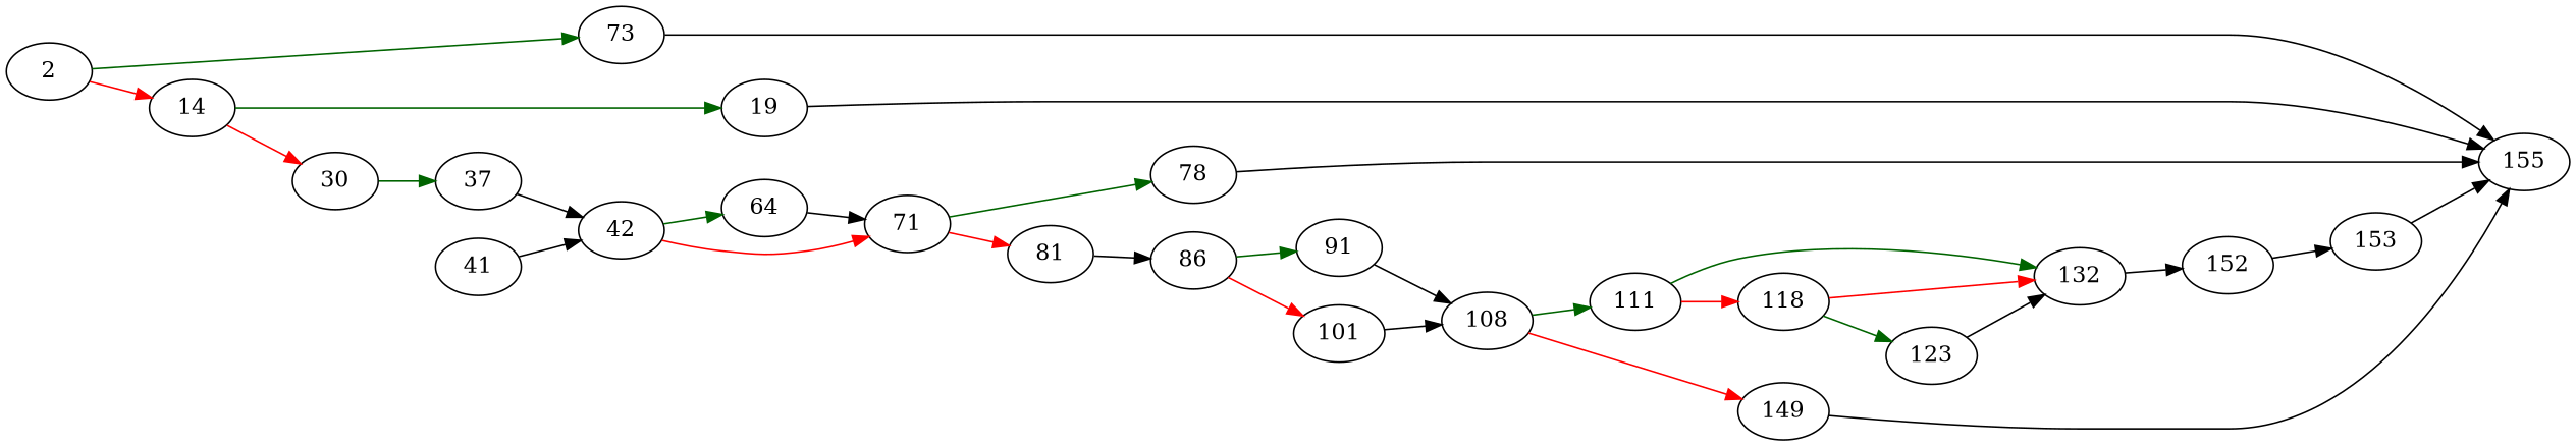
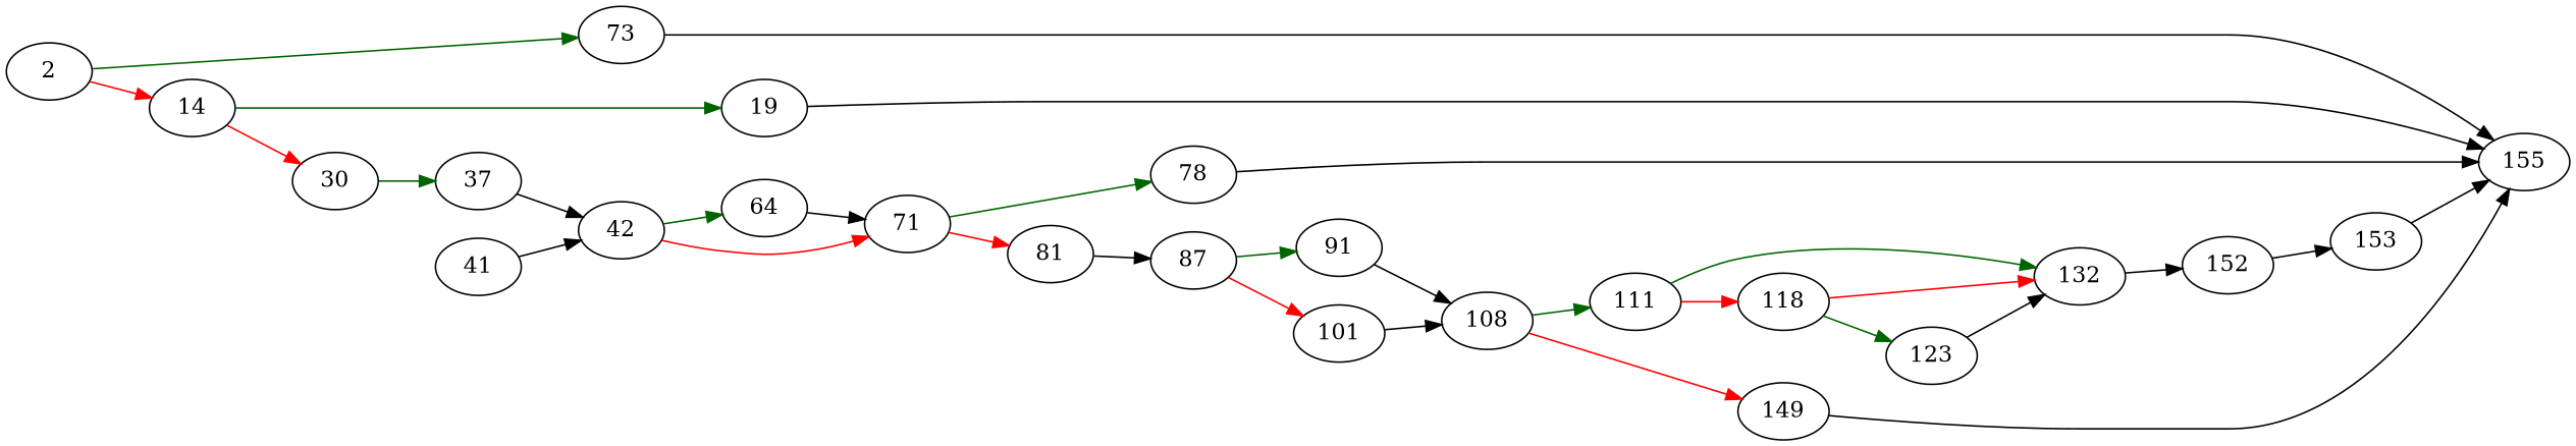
  strict digraph {
    rankdir=LR
    2 [entry=true]
    n2 [label=73]
    14
    155
    19
    30
    37
    42
    41
    64
    71
    78
    81
-   86
+   86 [label=87]
    91
    101
    108
    111
    149
    132
    118
    152
    123
    153
    2 -> n2 [color=darkgreen cond=true]
    2 -> 14 [color=red cond=false]
    n2 -> 155
    14 -> 19 [color=darkgreen cond=true]
    14 -> 30 [color=red cond=false]
    19 -> 155
    30 -> 37 [color=darkgreen cond=true]
    37 -> 42
    42 -> 64 [color=darkgreen cond=true]
    42 -> 71 [color=red cond=false]
    41 -> 42
    64 -> 71
    71 -> 78 [color=darkgreen cond=true]
    71 -> 81 [color=red cond=false]
    78 -> 155
    81 -> 86
    86 -> 91 [color=darkgreen cond=true]
    86 -> 101 [color=red cond=false]
    91 -> 108
    101 -> 108
    108 -> 111 [color=darkgreen cond=true]
    108 -> 149 [color=red cond=false]
    111 -> 132 [color=darkgreen cond=true]
    111 -> 118 [color=red cond=false]
    149 -> 155
    132 -> 152
    118 -> 132 [color=red cond=false]
    118 -> 123 [color=darkgreen cond=true]
    152 -> 153
    123 -> 132
    153 -> 155
  }
